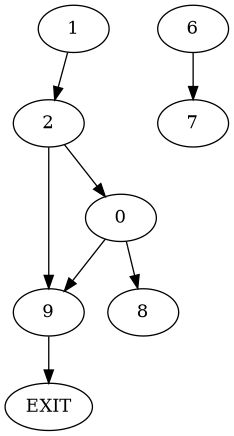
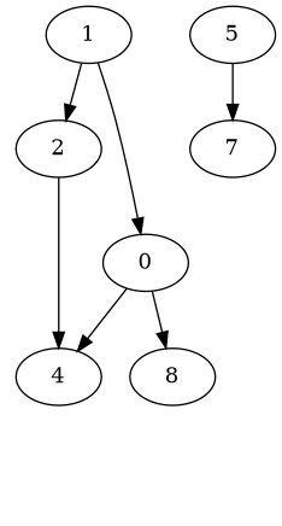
  digraph {
    1
    2
-   n3 [label=EXIT]
-   4 [label=9]
+   4
    n5 [label=0]
    8
-   6
+   6 [label=5]
    7
    1 -> 2
    2 -> 4
-   2 -> n5
-   4 -> n3
+   1 -> n5
    n5 -> 4
    n5 -> 8
    6 -> 7
  }
